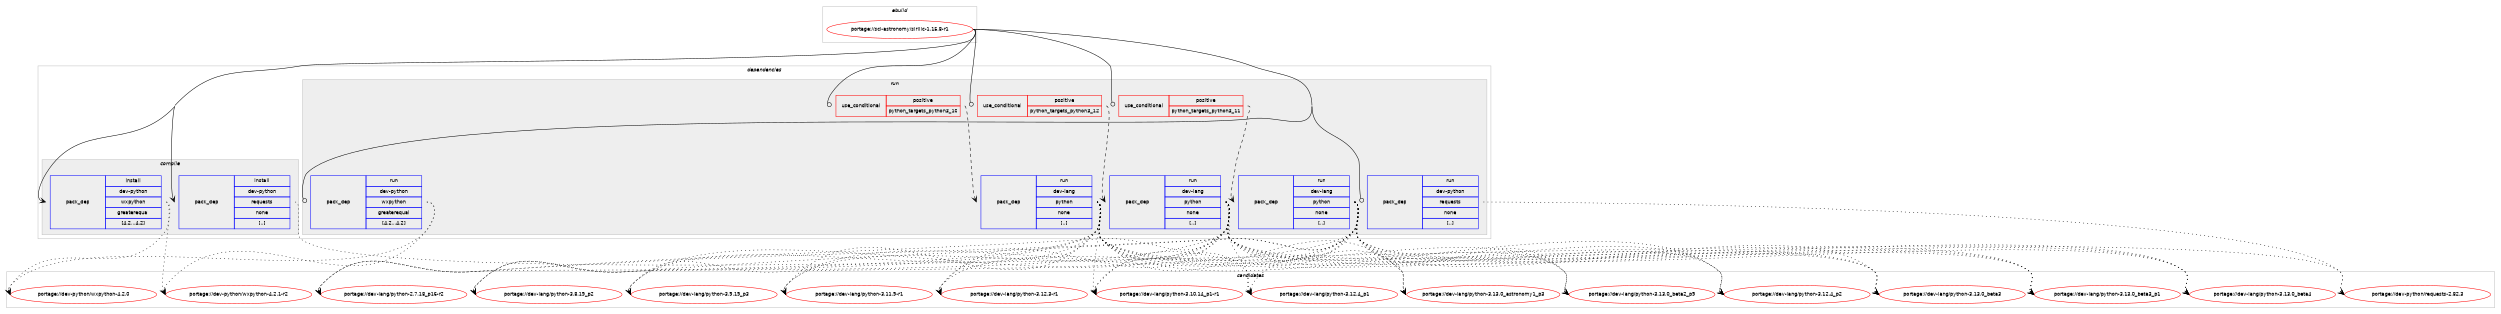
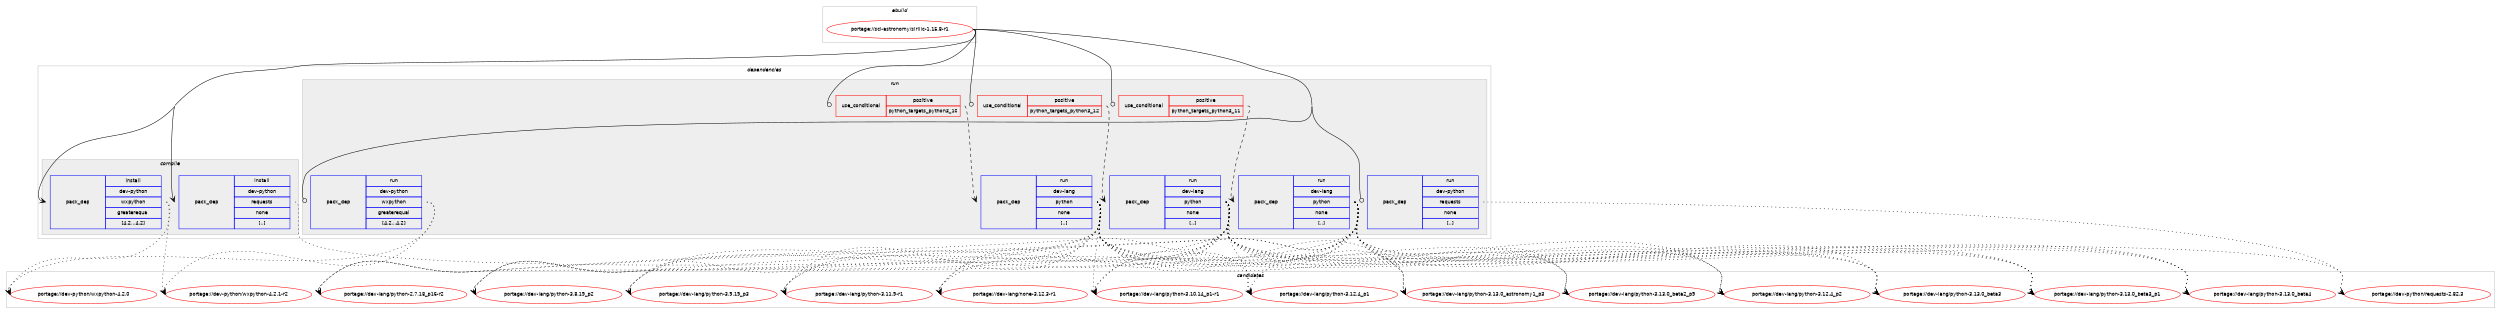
  digraph {
    compound=true
    concentrate=true
    fontname=Helvetica
    fontsize=10
    newrank=true
    rankdir=TB
    ranksep=1.5
    node [color=red fontname=Helvetica fontsize=10]
    edge [arrowhead=vee headport=w style=dotted tailport=e weight=100]
    n1 [label="portage://sci-astronomy/sirilic-1.15.8-r1" width=4]
    n2 [color=blue label=<<TABLE BORDER="0" CELLBORDER="1" CELLSPACING="0" CELLPADDING="4" WIDTH="220"><TR><TD ROWSPAN="6" CELLPADDING="30">pack_dep</TD></TR><TR><TD WIDTH="110">install</TD></TR><TR><TD>dev-python</TD></TR><TR><TD>requests</TD></TR><TR><TD>none</TD></TR><TR><TD>[,,]</TD></TR></TABLE>> shape=none]
    n3 [color=blue label=<<TABLE BORDER="0" CELLBORDER="1" CELLSPACING="0" CELLPADDING="4" WIDTH="220"><TR><TD ROWSPAN="6" CELLPADDING="30">pack_dep</TD></TR><TR><TD WIDTH="110">install</TD></TR><TR><TD>dev-python</TD></TR><TR><TD>wxpython</TD></TR><TR><TD>greaterequal</TD></TR><TR><TD>[4.2,,,4.2]</TD></TR></TABLE>> shape=none]
    n4 [color=blue label=<<TABLE BORDER="0" CELLBORDER="1" CELLSPACING="0" CELLPADDING="4" WIDTH="220"><TR><TD ROWSPAN="6" CELLPADDING="30">pack_dep</TD></TR><TR><TD WIDTH="110">run</TD></TR><TR><TD>dev-lang</TD></TR><TR><TD>python</TD></TR><TR><TD>none</TD></TR><TR><TD>[,,]</TD></TR></TABLE>> shape=none]
    n5 [label=<<TABLE BORDER="0" CELLBORDER="1" CELLSPACING="0" CELLPADDING="4"><TR><TD ROWSPAN="3" CELLPADDING="10">use_conditional</TD></TR><TR><TD>positive</TD></TR><TR><TD>python_targets_python3_10</TD></TR></TABLE>> shape=none]
    n6 [color=blue label=<<TABLE BORDER="0" CELLBORDER="1" CELLSPACING="0" CELLPADDING="4" WIDTH="220"><TR><TD ROWSPAN="6" CELLPADDING="30">pack_dep</TD></TR><TR><TD WIDTH="110">run</TD></TR><TR><TD>dev-lang</TD></TR><TR><TD>python</TD></TR><TR><TD>none</TD></TR><TR><TD>[,,]</TD></TR></TABLE>> shape=none]
    n7 [label=<<TABLE BORDER="0" CELLBORDER="1" CELLSPACING="0" CELLPADDING="4"><TR><TD ROWSPAN="3" CELLPADDING="10">use_conditional</TD></TR><TR><TD>positive</TD></TR><TR><TD>python_targets_python3_11</TD></TR></TABLE>> shape=none]
    n8 [color=blue label=<<TABLE BORDER="0" CELLBORDER="1" CELLSPACING="0" CELLPADDING="4" WIDTH="220"><TR><TD ROWSPAN="6" CELLPADDING="30">pack_dep</TD></TR><TR><TD WIDTH="110">run</TD></TR><TR><TD>dev-lang</TD></TR><TR><TD>python</TD></TR><TR><TD>none</TD></TR><TR><TD>[,,]</TD></TR></TABLE>> shape=none]
    n9 [label=<<TABLE BORDER="0" CELLBORDER="1" CELLSPACING="0" CELLPADDING="4"><TR><TD ROWSPAN="3" CELLPADDING="10">use_conditional</TD></TR><TR><TD>positive</TD></TR><TR><TD>python_targets_python3_12</TD></TR></TABLE>> shape=none]
    n10 [color=blue label=<<TABLE BORDER="0" CELLBORDER="1" CELLSPACING="0" CELLPADDING="4" WIDTH="220"><TR><TD ROWSPAN="6" CELLPADDING="30">pack_dep</TD></TR><TR><TD WIDTH="110">run</TD></TR><TR><TD>dev-python</TD></TR><TR><TD>requests</TD></TR><TR><TD>none</TD></TR><TR><TD>[,,]</TD></TR></TABLE>> shape=none]
    n11 [color=blue label=<<TABLE BORDER="0" CELLBORDER="1" CELLSPACING="0" CELLPADDING="4" WIDTH="220"><TR><TD ROWSPAN="6" CELLPADDING="30">pack_dep</TD></TR><TR><TD WIDTH="110">run</TD></TR><TR><TD>dev-python</TD></TR><TR><TD>wxpython</TD></TR><TR><TD>greaterequal</TD></TR><TR><TD>[4.2,,,4.2]</TD></TR></TABLE>> shape=none]
    n12 [label="portage://dev-python/requests-2.82.3" width=4]
    n13 [label="portage://dev-python/wxpython-4.2.1-r2" width=4]
    n14 [label="portage://dev-python/wxpython-4.2.0" width=4]
    n15 [label="portage://dev-lang/python-3.13.0_beta4" width=4]
    n16 [label="portage://dev-lang/python-3.13.0_beta3_p1" width=4]
    n17 [label="portage://dev-lang/python-3.13.0_beta3" width=4]
    n18 [label="portage://dev-lang/python-3.13.0_beta2_p9" width=4]
    n19 [label="portage://dev-lang/python-3.13.0_astronomy1_p3" width=4]
    n20 [label="portage://dev-lang/python-3.12.4_p2" width=4]
    n21 [label="portage://dev-lang/python-3.12.4_p1" width=4]
-   n22 [label="portage://dev-lang/python-3.12.3-r1" width=4]
+   n22 [label="portage://dev-lang/none-3.12.3-r1" width=4]
    n23 [label="portage://dev-lang/python-3.11.9-r1" width=4]
    n24 [label="portage://dev-lang/python-3.10.14_p1-r1" width=4]
    n25 [label="portage://dev-lang/python-3.9.19_p3" width=4]
    n26 [label="portage://dev-lang/python-3.8.19_p2" width=4]
    n27 [label="portage://dev-lang/python-2.7.18_p16-r2" width=4]
    subgraph cluster_1 {
      color=gray
      label=<<i>ebuild</i>>
      n1
    }
    subgraph cluster_2 {
      color=gray
      label=<<i>dependencies</i>>
      subgraph cluster_3 {
        color=gray
        fillcolor="#eeeeee"
        label=<<i>compile</i>>
        style=filled
        subgraph sub_4 {
          color=gray
          fillcolor="#eeeeee"
          label=<<i>compile</i>>
          style=filled
          n2
        }
        subgraph sub_5 {
          color=gray
          fillcolor="#eeeeee"
          label=<<i>compile</i>>
          style=filled
          n3
        }
      }
      subgraph cluster_6 {
        color=gray
        fillcolor="#eeeeee"
        label=<<i>compile and run</i>>
        style=filled
      }
      subgraph cluster_7 {
        color=gray
        fillcolor="#eeeeee"
        label=<<i>run</i>>
        style=filled
        subgraph sub_8 {
          color=gray
          fillcolor="#eeeeee"
          label=<<i>run</i>>
          style=filled
          n5
          subgraph sub_9 {
            color=gray
            fillcolor="#eeeeee"
            label=<<i>run</i>>
            style=filled
            n4
          }
        }
        subgraph sub_10 {
          color=gray
          fillcolor="#eeeeee"
          label=<<i>run</i>>
          style=filled
          n7
          subgraph sub_11 {
            color=gray
            fillcolor="#eeeeee"
            label=<<i>run</i>>
            style=filled
            n6
          }
        }
        subgraph sub_12 {
          color=gray
          fillcolor="#eeeeee"
          label=<<i>run</i>>
          style=filled
          n9
          subgraph sub_13 {
            color=gray
            fillcolor="#eeeeee"
            label=<<i>run</i>>
            style=filled
            n8
          }
        }
        subgraph sub_14 {
          color=gray
          fillcolor="#eeeeee"
          label=<<i>run</i>>
          style=filled
          n10
        }
        subgraph sub_15 {
          color=gray
          fillcolor="#eeeeee"
          label=<<i>run</i>>
          style=filled
          n11
        }
      }
    }
    subgraph cluster_16 {
      color=gray
      label=<<i>candidates</i>>
      rank=same
      subgraph sub_17 {
        color=black
        label=<<i>candidates</i>>
        nodesep=1
        rank=same
        n12
      }
      subgraph sub_18 {
        color=black
        label=<<i>candidates</i>>
        nodesep=1
        rank=same
        n13
        n14
      }
      subgraph sub_19 {
        color=black
        label=<<i>candidates</i>>
        nodesep=1
        rank=same
        n15
        n16
        n17
        n18
        n19
        n20
        n21
        n22
        n23
        n24
        n25
        n26
        n27
      }
      subgraph sub_20 {
        color=black
        label=<<i>candidates</i>>
        nodesep=1
        rank=same
        n15
        n16
        n17
        n18
        n19
        n20
        n21
        n22
        n23
        n24
        n25
        n26
        n27
      }
      subgraph sub_21 {
        color=black
        label=<<i>candidates</i>>
        nodesep=1
        rank=same
        n15
        n16
        n17
        n18
        n19
        n20
        n21
        n22
        n23
        n24
        n25
        n26
        n27
      }
      subgraph sub_22 {
        color=black
        label=<<i>candidates</i>>
        nodesep=1
        rank=same
        n12
      }
      subgraph sub_23 {
        color=black
        label=<<i>candidates</i>>
        nodesep=1
        rank=same
        n13
        n14
      }
    }
    n1 -> n2 [style=solid weight=20]
    n1 -> n3 [style=solid weight=20]
    n1 -> n5 [arrowhead=odot style=solid weight=20]
    n1 -> n7 [arrowhead=odot style=solid weight=20]
    n1 -> n9 [arrowhead=odot style=solid weight=20]
    n1 -> n10 [arrowhead=odot style=solid weight=20]
    n1 -> n11 [arrowhead=odot style=solid weight=20]
    n2 -> n12
    n3 -> n13
    n3 -> n14
    n4 -> n15
    n4 -> n16
    n4 -> n17
    n4 -> n18
    n4 -> n19
    n4 -> n20
    n4 -> n21
    n4 -> n22
    n4 -> n23
    n4 -> n24
    n4 -> n25
    n4 -> n26
    n4 -> n27
    n5 -> n4 [style=dashed weight=20]
    n6 -> n15
    n6 -> n16
    n6 -> n17
    n6 -> n18
    n6 -> n19
    n6 -> n20
    n6 -> n21
    n6 -> n22
    n6 -> n23
    n6 -> n24
    n6 -> n25
    n6 -> n26
    n6 -> n27
    n7 -> n6 [style=dashed weight=20]
    n8 -> n15
    n8 -> n16
    n8 -> n17
    n8 -> n18
    n8 -> n19
    n8 -> n20
    n8 -> n21
    n8 -> n22
    n8 -> n23
    n8 -> n24
    n8 -> n25
    n8 -> n26
    n8 -> n27
    n9 -> n8 [style=dashed weight=20]
    n10 -> n12
    n11 -> n13
    n11 -> n14
  }
